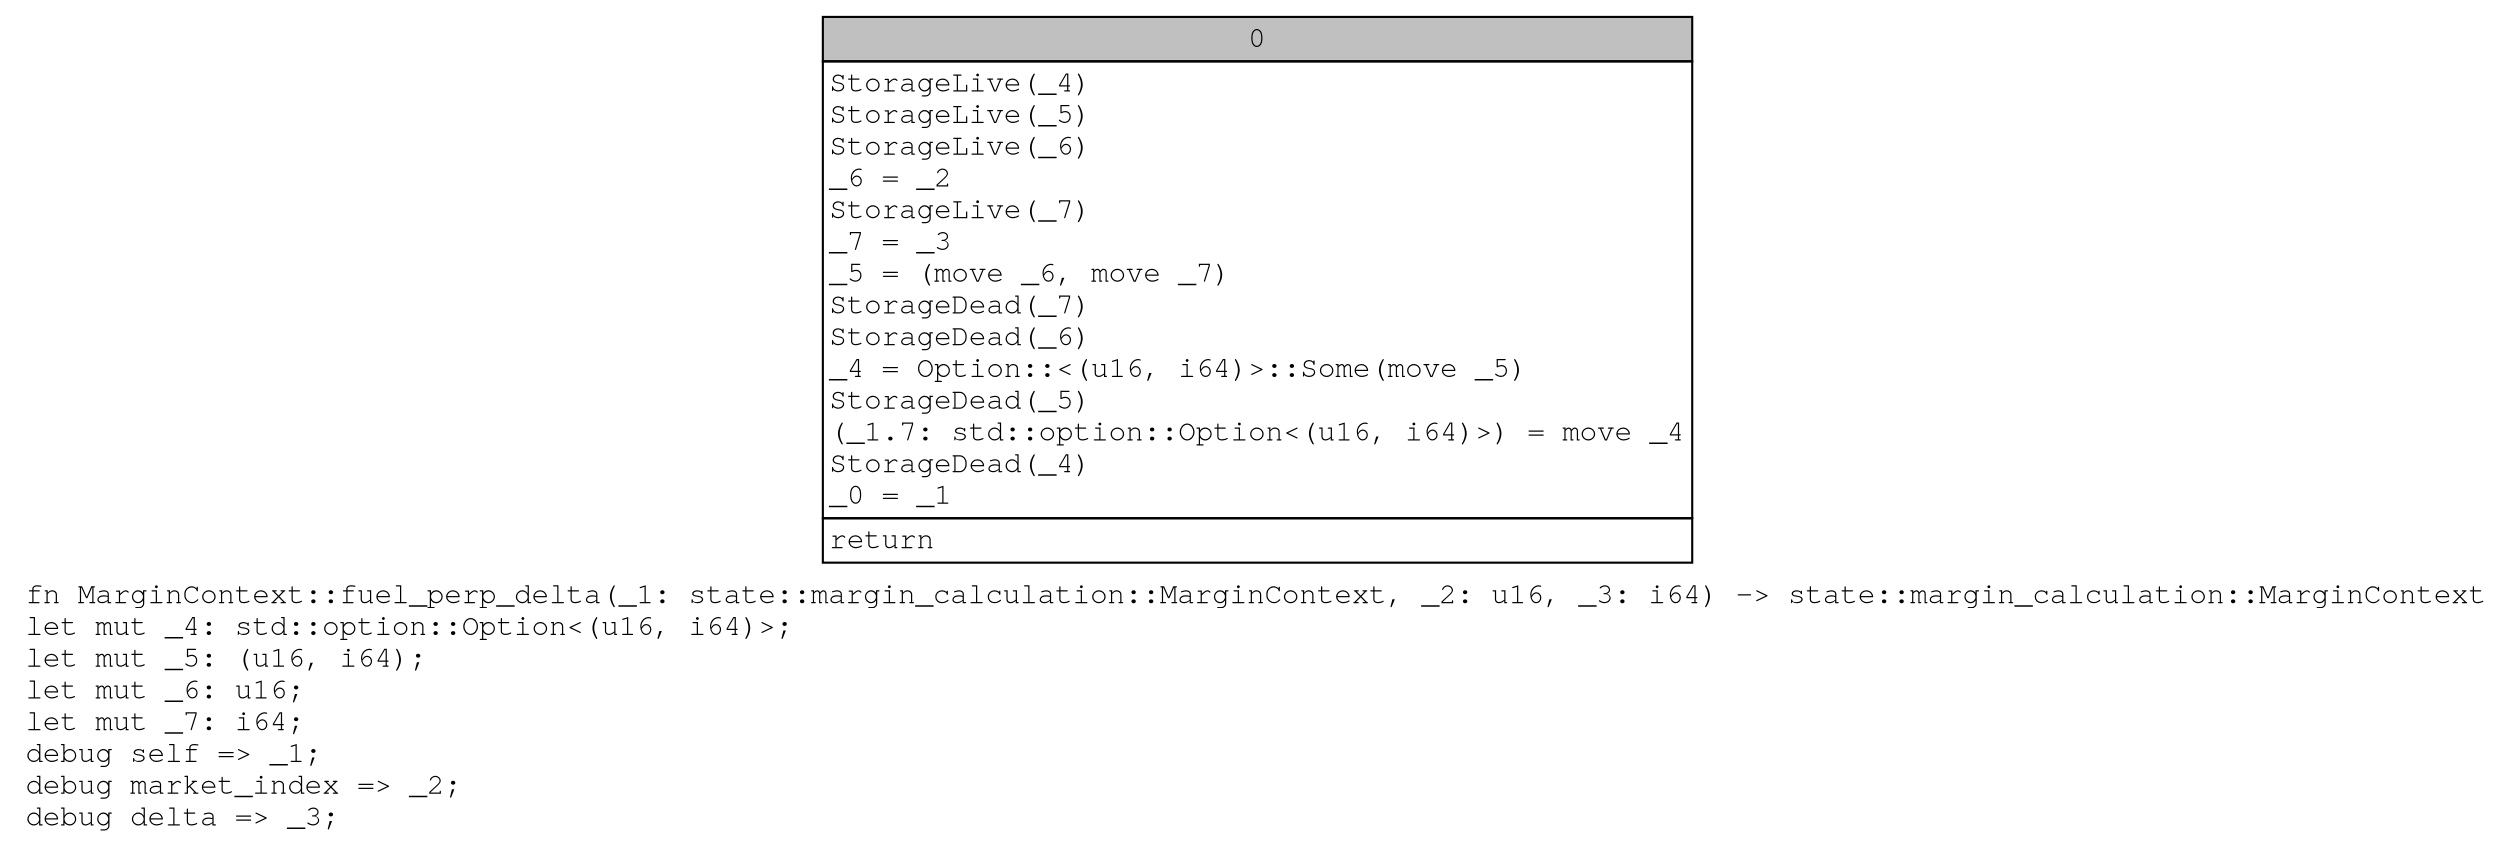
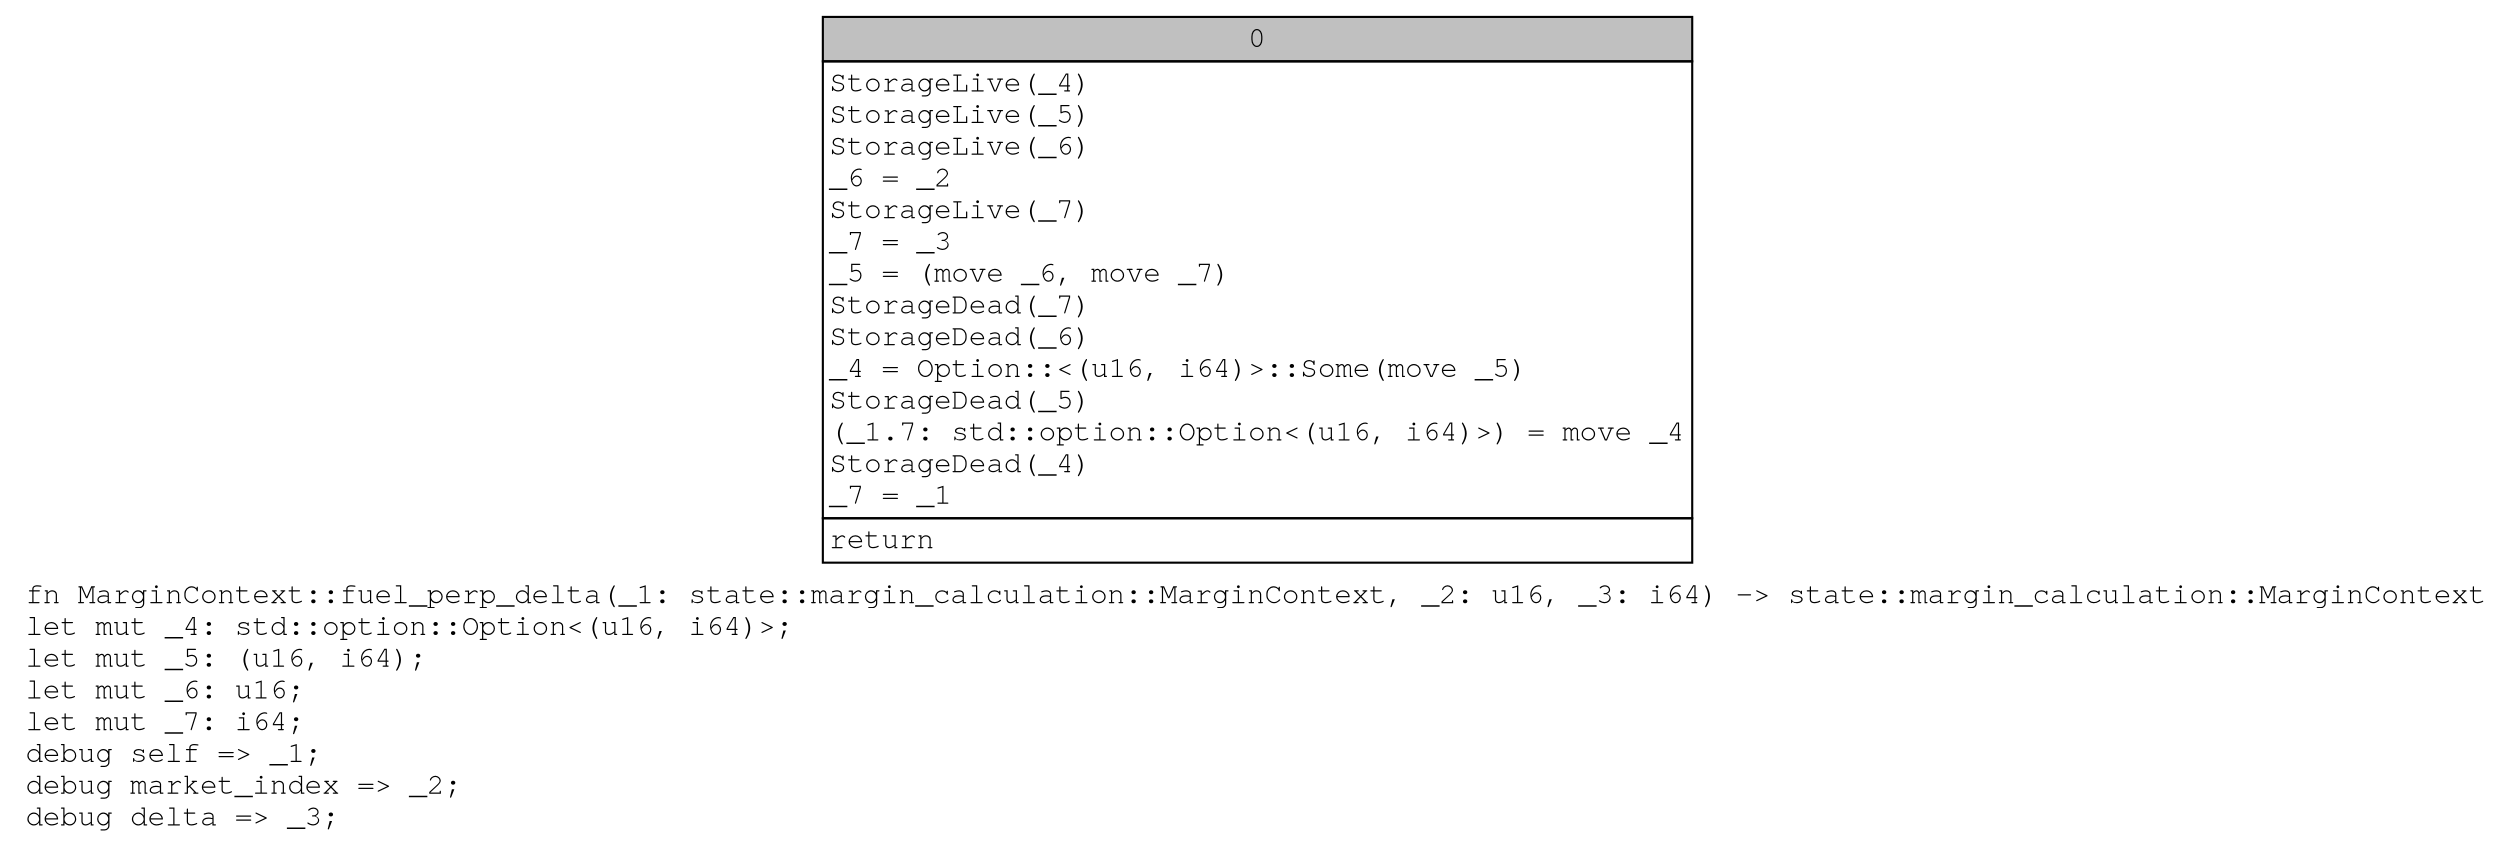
  digraph {
    fontname="Courier, monospace"
    label=<fn MarginContext::fuel_perp_delta(_1: state::margin_calculation::MarginContext, _2: u16, _3: i64) -&gt; state::margin_calculation::MarginContext<br align="left"/>let mut _4: std::option::Option&lt;(u16, i64)&gt;;<br align="left"/>let mut _5: (u16, i64);<br align="left"/>let mut _6: u16;<br align="left"/>let mut _7: i64;<br align="left"/>debug self =&gt; _1;<br align="left"/>debug market_index =&gt; _2;<br align="left"/>debug delta =&gt; _3;<br align="left"/>>
-   n1 [fontname="Courier, monospace" label=<<table border="0" cellborder="1" cellspacing="0"><tr><td bgcolor="gray" align="center" colspan="1">0</td></tr><tr><td align="left" balign="left">StorageLive(_4)<br/>StorageLive(_5)<br/>StorageLive(_6)<br/>_6 = _2<br/>StorageLive(_7)<br/>_7 = _3<br/>_5 = (move _6, move _7)<br/>StorageDead(_7)<br/>StorageDead(_6)<br/>_4 = Option::&lt;(u16, i64)&gt;::Some(move _5)<br/>StorageDead(_5)<br/>(_1.7: std::option::Option&lt;(u16, i64)&gt;) = move _4<br/>StorageDead(_4)<br/>_0 = _1<br/></td></tr><tr><td align="left">return</td></tr></table>> shape=none]
+   n1 [fontname="Courier, monospace" label=<<table border="0" cellborder="1" cellspacing="0"><tr><td bgcolor="gray" align="center" colspan="1">0</td></tr><tr><td align="left" balign="left">StorageLive(_4)<br/>StorageLive(_5)<br/>StorageLive(_6)<br/>_6 = _2<br/>StorageLive(_7)<br/>_7 = _3<br/>_5 = (move _6, move _7)<br/>StorageDead(_7)<br/>StorageDead(_6)<br/>_4 = Option::&lt;(u16, i64)&gt;::Some(move _5)<br/>StorageDead(_5)<br/>(_1.7: std::option::Option&lt;(u16, i64)&gt;) = move _4<br/>StorageDead(_4)<br/>_7 = _1<br/></td></tr><tr><td align="left">return</td></tr></table>> shape=none]
  }
